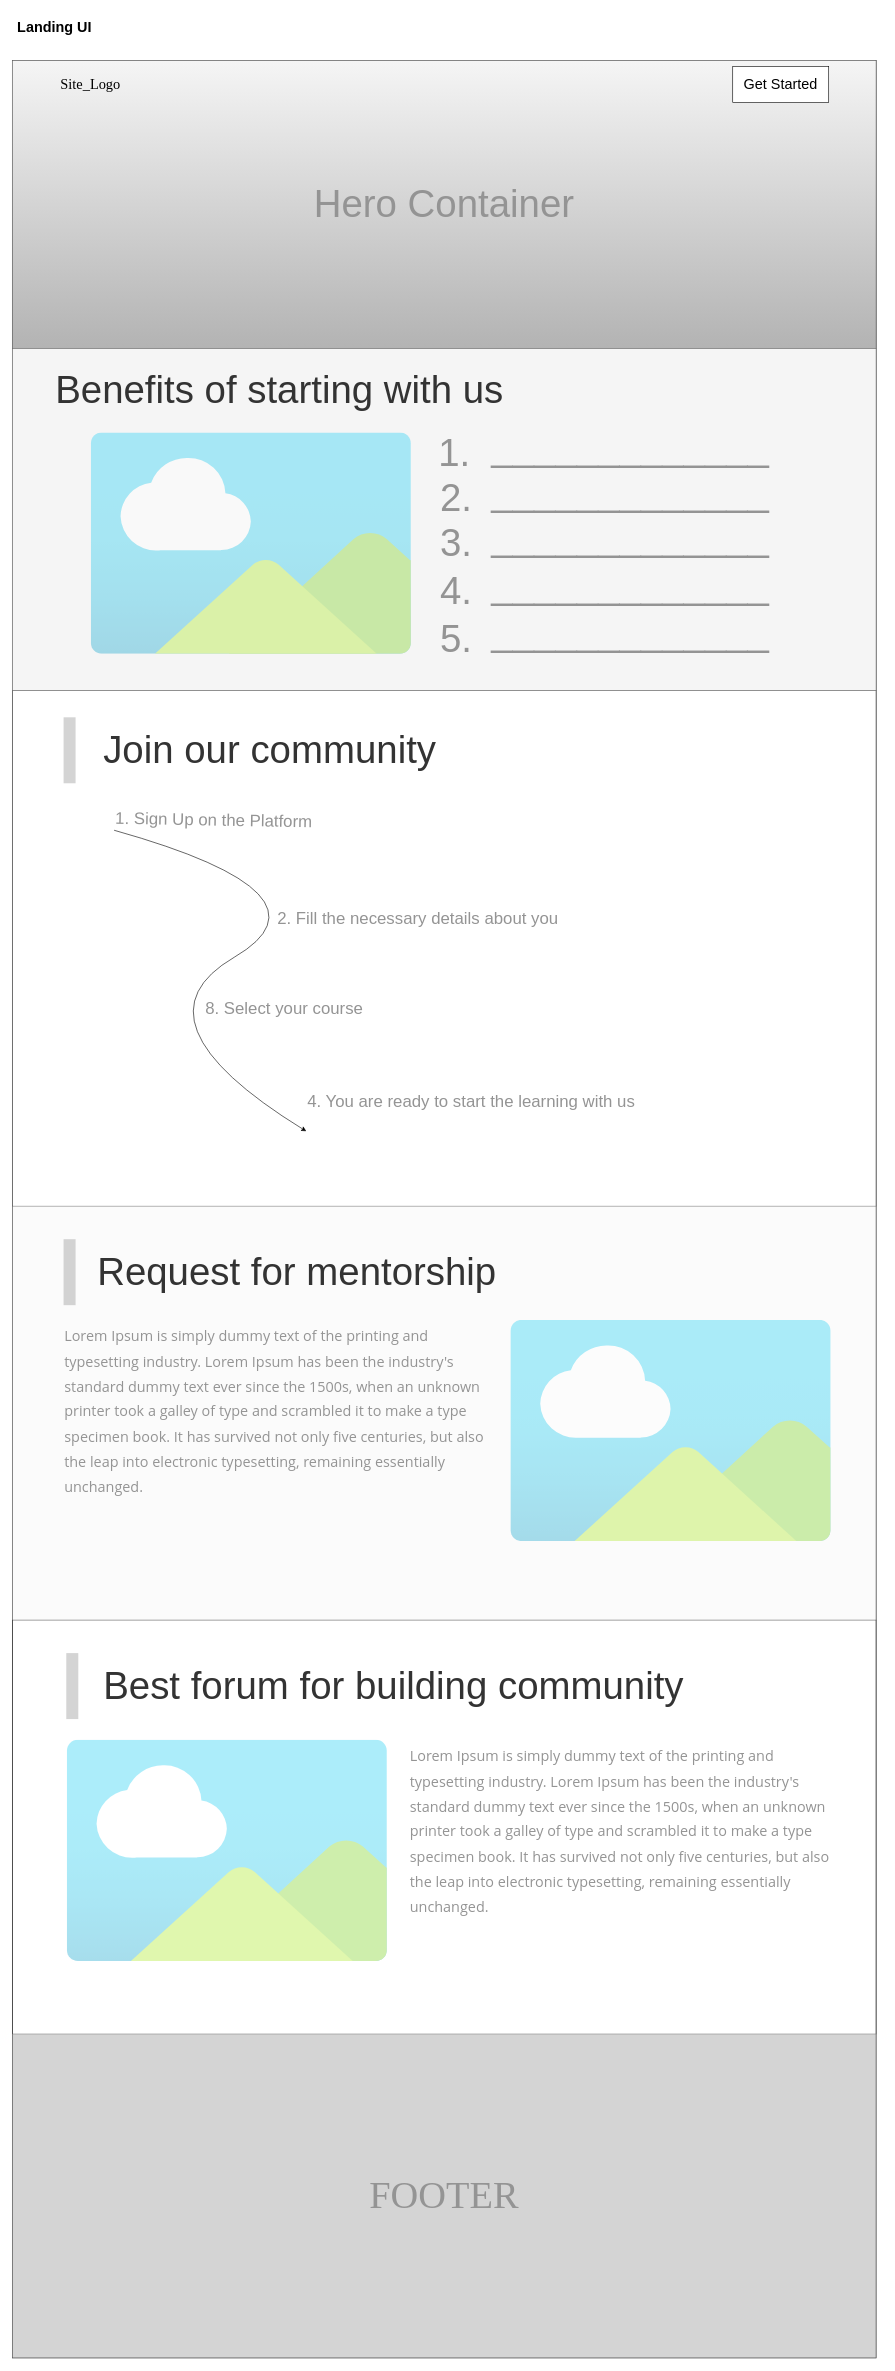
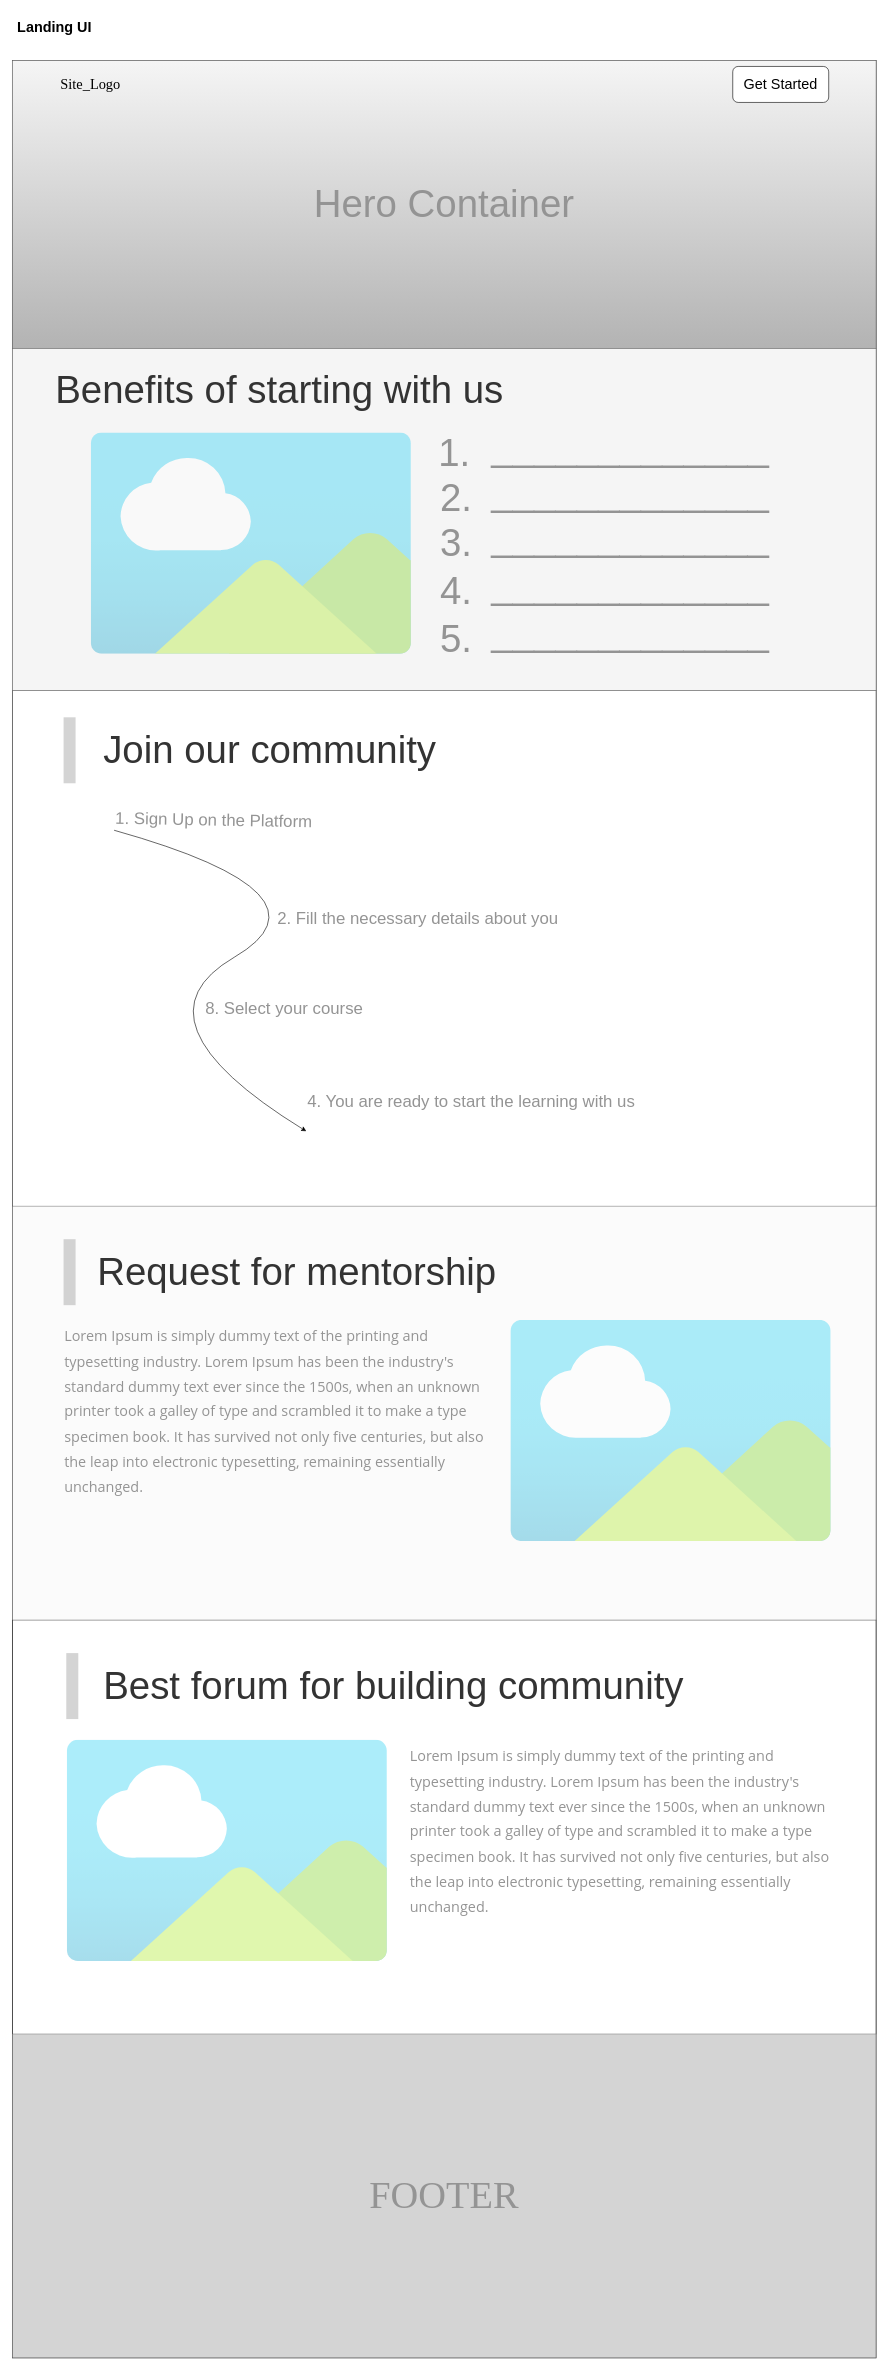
  <mxCell id="0" />
  <mxCell id="1" parent="0" />
  <mxCell id="2" value="" style="rounded=0;whiteSpace=wrap;html=1;direction=east;" parent="1" vertex="1"><mxGeometry x="20" y="100" width="1440" height="3830" as="geometry" /></mxCell>
  <mxCell id="3" value="" style="rounded=0;whiteSpace=wrap;html=1;labelBorderColor=none;fontSize=28;fontColor=#FFFFFF;opacity=40;" parent="1" vertex="1"><mxGeometry x="20" y="1150" width="1440" height="860" as="geometry" /></mxCell>
  <mxCell id="4" value="&lt;h1&gt;Landing UI&lt;/h1&gt;" style="text;html=1;align=center;verticalAlign=middle;resizable=0;points=[];autosize=1;strokeColor=none;fillColor=none;" parent="1" vertex="1"><mxGeometry x="20" y="20" width="140" height="50" as="geometry" /></mxCell>
  <mxCell id="5" value="&lt;font style=&quot;font-size: 64px&quot; color=&quot;#949494&quot;&gt;Hero Container&lt;/font&gt;" style="rounded=0;whiteSpace=wrap;html=1;fillColor=#f5f5f5;strokeColor=#666666;gradientColor=#b3b3b3;" parent="1" vertex="1"><mxGeometry x="20" y="100" width="1440" height="480" as="geometry" /></mxCell>
- <mxCell id="6" value="&lt;font style=&quot;font-size: 24px&quot;&gt;Get Started&lt;/font&gt;" style="rounded=0;whiteSpace=wrap;html=1;labelBorderColor=none;" parent="1" vertex="1"><mxGeometry x="1221" y="110" width="160" height="60" as="geometry" /></mxCell>
+ <mxCell id="6" value="&lt;font style=&quot;font-size: 24px&quot;&gt;Get Started&lt;/font&gt;" style="whiteSpace=wrap;html=1;labelBorderColor=none;rounded=1;" parent="1" vertex="1"><mxGeometry x="1221" y="110" width="160" height="60" as="geometry" /></mxCell>
  <mxCell id="7" value="Site_Logo" style="text;html=1;align=center;verticalAlign=middle;resizable=0;points=[];autosize=1;strokeColor=none;fillColor=none;fontSize=24;fontFamily=Comic Sans MS;" parent="1" vertex="1"><mxGeometry x="85" y="125" width="130" height="30" as="geometry" /></mxCell>
  <mxCell id="8" value="" style="rounded=0;whiteSpace=wrap;html=1;labelBorderColor=none;fontSize=64;fillColor=#f5f5f5;strokeColor=#666666;fontColor=#333333;" parent="1" vertex="1"><mxGeometry x="20" y="580" width="1440" height="570" as="geometry" /></mxCell>
  <mxCell id="9" value="&lt;font color=&quot;#333333&quot;&gt;Benefits of starting with us&lt;/font&gt;" style="text;html=1;strokeColor=none;fillColor=none;align=left;verticalAlign=middle;whiteSpace=wrap;rounded=0;labelBorderColor=none;fontSize=64;fontColor=#C9C9C9;" parent="1" vertex="1"><mxGeometry x="90" y="610" width="920" height="80" as="geometry" /></mxCell>
  <mxCell id="10" value="&lt;font color=&quot;#949494&quot;&gt;1.&amp;nbsp;&lt;/font&gt;" style="text;html=1;strokeColor=none;fillColor=none;align=center;verticalAlign=middle;whiteSpace=wrap;rounded=0;labelBorderColor=none;fontSize=64;fontColor=#333333;" parent="1" vertex="1"><mxGeometry x="735.5" y="740" width="60" height="30" as="geometry" /></mxCell>
  <mxCell id="11" value="&lt;font color=&quot;#949494&quot;&gt;2.&lt;/font&gt;" style="text;html=1;strokeColor=none;fillColor=none;align=center;verticalAlign=middle;whiteSpace=wrap;rounded=0;labelBorderColor=none;fontSize=64;fontColor=#333333;" parent="1" vertex="1"><mxGeometry x="730" y="815" width="60" height="30" as="geometry" /></mxCell>
  <mxCell id="12" value="&lt;font color=&quot;#949494&quot;&gt;3.&lt;/font&gt;" style="text;html=1;strokeColor=none;fillColor=none;align=center;verticalAlign=middle;whiteSpace=wrap;rounded=0;labelBorderColor=none;fontSize=64;fontColor=#333333;" parent="1" vertex="1"><mxGeometry x="730" y="890" width="60" height="30" as="geometry" /></mxCell>
  <mxCell id="13" value="&lt;font color=&quot;#949494&quot;&gt;4.&lt;/font&gt;" style="text;html=1;strokeColor=none;fillColor=none;align=center;verticalAlign=middle;whiteSpace=wrap;rounded=0;labelBorderColor=none;fontSize=64;fontColor=#333333;" parent="1" vertex="1"><mxGeometry x="730" y="970" width="60" height="30" as="geometry" /></mxCell>
  <mxCell id="14" value="5." style="text;html=1;strokeColor=none;fillColor=none;align=center;verticalAlign=middle;whiteSpace=wrap;rounded=0;labelBorderColor=none;fontSize=64;fontColor=#949494;" parent="1" vertex="1"><mxGeometry x="730" y="1050" width="60" height="30" as="geometry" /></mxCell>
  <mxCell id="15" value="" style="aspect=fixed;html=1;points=[];align=center;image;fontSize=12;image=img/lib/azure2/general/Image.svg;labelBorderColor=none;fontColor=#949494;opacity=40;" parent="1" vertex="1"><mxGeometry x="150" y="720.62" width="536.35" height="368.75" as="geometry" /></mxCell>
  <mxCell id="16" value="_____________" style="text;html=1;align=center;verticalAlign=middle;resizable=0;points=[];autosize=1;strokeColor=none;fillColor=none;fontSize=64;fontColor=#949494;" parent="1" vertex="1"><mxGeometry x="810" y="704" width="480" height="80" as="geometry" /></mxCell>
  <mxCell id="17" value="_____________" style="text;html=1;align=center;verticalAlign=middle;resizable=0;points=[];autosize=1;strokeColor=none;fillColor=none;fontSize=64;fontColor=#949494;" parent="1" vertex="1"><mxGeometry x="810" y="779" width="480" height="80" as="geometry" /></mxCell>
  <mxCell id="18" value="_____________" style="text;html=1;align=center;verticalAlign=middle;resizable=0;points=[];autosize=1;strokeColor=none;fillColor=none;fontSize=64;fontColor=#949494;" parent="1" vertex="1"><mxGeometry x="810" y="854" width="480" height="80" as="geometry" /></mxCell>
  <mxCell id="19" value="_____________" style="text;html=1;align=center;verticalAlign=middle;resizable=0;points=[];autosize=1;strokeColor=none;fillColor=none;fontSize=64;fontColor=#949494;" parent="1" vertex="1"><mxGeometry x="810" y="934" width="480" height="80" as="geometry" /></mxCell>
  <mxCell id="20" value="_____________" style="text;html=1;align=center;verticalAlign=middle;resizable=0;points=[];autosize=1;strokeColor=none;fillColor=none;fontSize=64;fontColor=#949494;" parent="1" vertex="1"><mxGeometry x="810" y="1013.37" width="480" height="80" as="geometry" /></mxCell>
  <mxCell id="21" value="&lt;font color=&quot;#333333&quot;&gt;Join our community&lt;/font&gt;" style="text;html=1;strokeColor=none;fillColor=none;align=left;verticalAlign=middle;whiteSpace=wrap;rounded=0;labelBorderColor=none;fontSize=64;fontColor=#C9C9C9;" parent="1" vertex="1"><mxGeometry x="170" y="1210" width="920" height="80" as="geometry" /></mxCell>
  <mxCell id="22" value="" style="curved=1;endArrow=classic;html=1;rounded=0;fontSize=28;fontColor=#949494;entryX=0;entryY=1;entryDx=0;entryDy=0;exitX=0;exitY=0.75;exitDx=0;exitDy=0;align=left;" parent="1" source="23" target="26" edge="1"><mxGeometry width="50" height="50" relative="1" as="geometry"><mxPoint x="460.56" y="1750.29" as="sourcePoint" /><mxPoint x="210" y="1380.28" as="targetPoint" /><Array as="points"><mxPoint x="570" y="1490" /><mxPoint x="210" y="1700" /></Array></mxGeometry></mxCell>
  <mxCell id="23" value="1. Sign Up on the Platform" style="text;html=1;strokeColor=none;fillColor=none;align=left;verticalAlign=middle;whiteSpace=wrap;rounded=0;labelBorderColor=none;fontSize=28;fontColor=#949494;opacity=40;rotation=1;" parent="1" vertex="1"><mxGeometry x="190" y="1330" width="770" height="80" as="geometry" /></mxCell>
  <mxCell id="24" value="2. Fill the necessary details about you" style="text;html=1;strokeColor=none;fillColor=none;align=left;verticalAlign=middle;whiteSpace=wrap;rounded=0;labelBorderColor=none;fontSize=28;fontColor=#949494;opacity=40;" parent="1" vertex="1"><mxGeometry x="460" y="1490" width="926" height="80" as="geometry" /></mxCell>
  <mxCell id="25" value="8. Select your course" style="text;html=1;strokeColor=none;fillColor=none;align=left;verticalAlign=middle;whiteSpace=wrap;rounded=0;labelBorderColor=none;fontSize=28;fontColor=#949494;opacity=40;" parent="1" vertex="1"><mxGeometry x="340" y="1630" width="770" height="100" as="geometry" /></mxCell>
  <mxCell id="26" value="4. You are ready to start the learning with us" style="text;html=1;strokeColor=none;fillColor=none;align=left;verticalAlign=middle;whiteSpace=wrap;rounded=0;labelBorderColor=none;fontSize=28;fontColor=#949494;opacity=40;" parent="1" vertex="1"><mxGeometry x="510" y="1785" width="910" height="100" as="geometry" /></mxCell>
  <mxCell id="27" value="" style="rounded=0;whiteSpace=wrap;html=1;labelBorderColor=none;fontSize=28;fontColor=#333333;opacity=40;fillColor=#f5f5f5;strokeColor=#666666;" parent="1" vertex="1"><mxGeometry x="20" y="2010" width="1440" height="690" as="geometry" /></mxCell>
  <mxCell id="28" value="&lt;font color=&quot;#333333&quot;&gt;Request for mentorship&lt;/font&gt;" style="text;html=1;strokeColor=none;fillColor=none;align=left;verticalAlign=middle;whiteSpace=wrap;rounded=0;labelBorderColor=none;fontSize=64;fontColor=#C9C9C9;" parent="1" vertex="1"><mxGeometry x="160" y="2080" width="1300" height="80" as="geometry" /></mxCell>
  <mxCell id="29" value="" style="aspect=fixed;html=1;points=[];align=center;image;fontSize=12;image=img/lib/azure2/general/Image.svg;labelBorderColor=none;fontColor=#949494;opacity=40;" parent="1" vertex="1"><mxGeometry x="849.65" y="2200" width="536.35" height="368.75" as="geometry" /></mxCell>
  <mxCell id="30" value="&lt;div style=&quot;text-align: left ; font-size: 24px&quot;&gt;&lt;font color=&quot;#949494&quot; style=&quot;line-height: 1.7&quot;&gt;&lt;span style=&quot;margin: 0px ; padding: 0px ; font-family: &amp;#34;open sans&amp;#34; , &amp;#34;arial&amp;#34; , sans-serif ; text-align: justify&quot;&gt;Lorem Ipsum&lt;/span&gt;&lt;span style=&quot;font-family: &amp;#34;open sans&amp;#34; , &amp;#34;arial&amp;#34; , sans-serif&quot;&gt;&amp;nbsp;is simply dummy text of the printing and typesetting industry. Lorem Ipsum has been the industry's standard dummy text ever since the 1500s, when an unknown printer took a galley of type and scrambled it to make a type specimen book. It has survived not only five centuries, but also the leap into electronic typesetting, remaining essentially unchanged.&amp;nbsp;&lt;/span&gt;&lt;/font&gt;&lt;/div&gt;" style="text;html=1;align=center;verticalAlign=top;whiteSpace=wrap;rounded=0;labelBorderColor=none;fontSize=28;opacity=40;fillColor=none;" parent="1" vertex="1"><mxGeometry x="105.5" y="2200" width="704.5" height="270" as="geometry" /></mxCell>
  <mxCell id="31" value="" style="rounded=0;whiteSpace=wrap;html=1;labelBorderColor=none;fontSize=28;opacity=40;fillColor=none;" parent="1" vertex="1"><mxGeometry x="20" y="2700" width="1440" height="690" as="geometry" /></mxCell>
  <mxCell id="32" value="&lt;font color=&quot;#333333&quot;&gt;Best forum for building community&lt;/font&gt;" style="text;html=1;strokeColor=none;fillColor=none;align=left;verticalAlign=middle;whiteSpace=wrap;rounded=0;labelBorderColor=none;fontSize=64;fontColor=#C9C9C9;" parent="1" vertex="1"><mxGeometry x="170" y="2770" width="1300" height="80" as="geometry" /></mxCell>
  <mxCell id="33" value="" style="aspect=fixed;html=1;points=[];align=center;image;fontSize=12;image=img/lib/azure2/general/Image.svg;labelBorderColor=none;fontColor=#949494;opacity=40;" parent="1" vertex="1"><mxGeometry x="110" y="2900" width="536.35" height="368.75" as="geometry" /></mxCell>
  <mxCell id="34" value="&lt;div style=&quot;text-align: left ; font-size: 24px&quot;&gt;&lt;font color=&quot;#949494&quot; style=&quot;line-height: 1.7&quot;&gt;&lt;span style=&quot;margin: 0px ; padding: 0px ; font-family: &amp;#34;open sans&amp;#34; , &amp;#34;arial&amp;#34; , sans-serif ; text-align: justify&quot;&gt;Lorem Ipsum&lt;/span&gt;&lt;span style=&quot;font-family: &amp;#34;open sans&amp;#34; , &amp;#34;arial&amp;#34; , sans-serif&quot;&gt;&amp;nbsp;is simply dummy text of the printing and typesetting industry. Lorem Ipsum has been the industry's standard dummy text ever since the 1500s, when an unknown printer took a galley of type and scrambled it to make a type specimen book. It has survived not only five centuries, but also the leap into electronic typesetting, remaining essentially unchanged.&amp;nbsp;&lt;/span&gt;&lt;/font&gt;&lt;/div&gt;" style="text;html=1;align=center;verticalAlign=top;whiteSpace=wrap;rounded=0;labelBorderColor=none;fontSize=28;opacity=40;fillColor=none;" parent="1" vertex="1"><mxGeometry x="681.5" y="2900" width="704.5" height="270" as="geometry" /></mxCell>
  <mxCell id="35" value="" style="rounded=0;whiteSpace=wrap;html=1;labelBackgroundColor=none;labelBorderColor=none;fontSize=24;fontColor=#949494;fillColor=#949494;opacity=40;strokeColor=none;" parent="1" vertex="1"><mxGeometry x="105.5" y="2065" width="20" height="110" as="geometry" /></mxCell>
  <mxCell id="36" value="" style="rounded=0;whiteSpace=wrap;html=1;labelBackgroundColor=none;labelBorderColor=none;fontSize=24;fontColor=#949494;fillColor=#949494;opacity=40;strokeColor=none;" parent="1" vertex="1"><mxGeometry x="110" y="2755" width="20" height="110" as="geometry" /></mxCell>
  <mxCell id="37" value="" style="rounded=0;whiteSpace=wrap;html=1;labelBackgroundColor=none;labelBorderColor=none;fontSize=24;fontColor=#949494;fillColor=#949494;opacity=40;strokeColor=none;" parent="1" vertex="1"><mxGeometry x="105.5" y="1195" width="20" height="110" as="geometry" /></mxCell>
  <mxCell id="38" value="&lt;font style=&quot;font-size: 64px&quot;&gt;FOOTER&lt;/font&gt;" style="rounded=0;whiteSpace=wrap;html=1;labelBackgroundColor=none;labelBorderColor=none;fontFamily=Comic Sans MS;fontSize=24;fontColor=#949494;strokeColor=#999999;fillColor=#949494;opacity=40;" parent="1" vertex="1"><mxGeometry x="20" y="3390" width="1440" height="540" as="geometry" /></mxCell>
